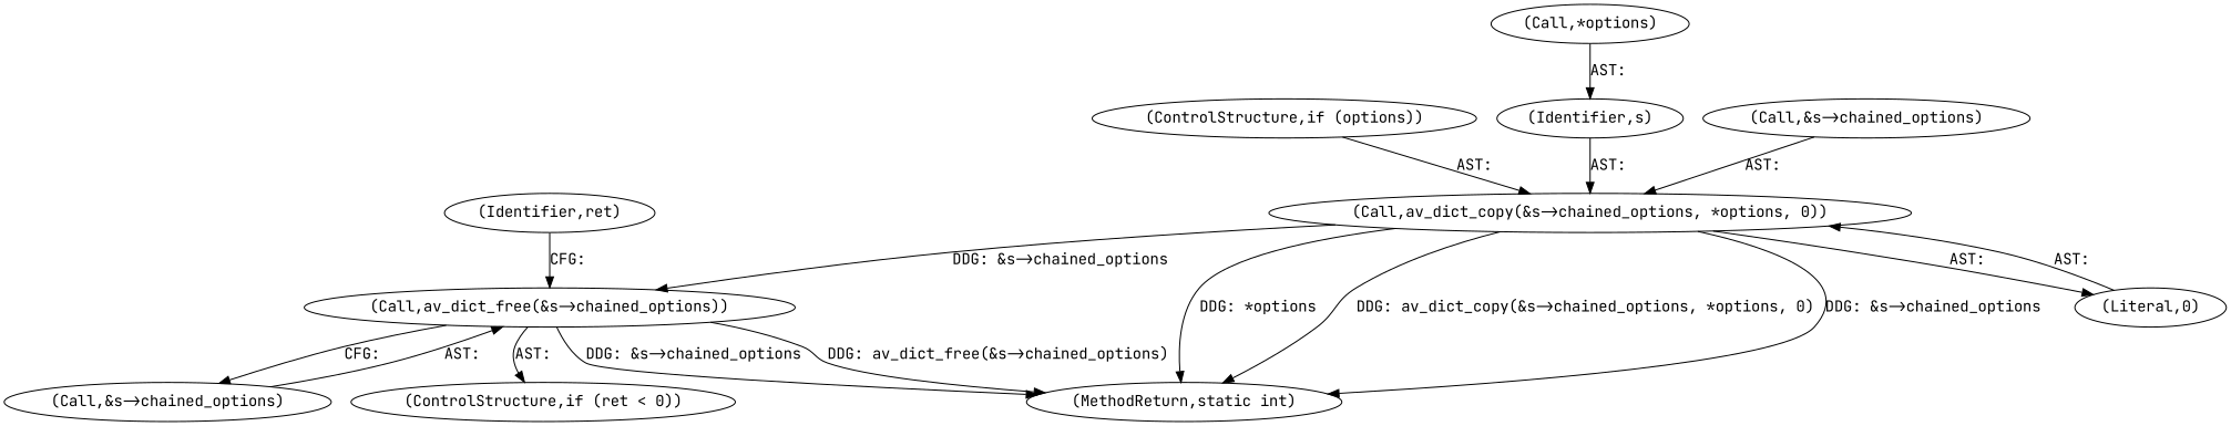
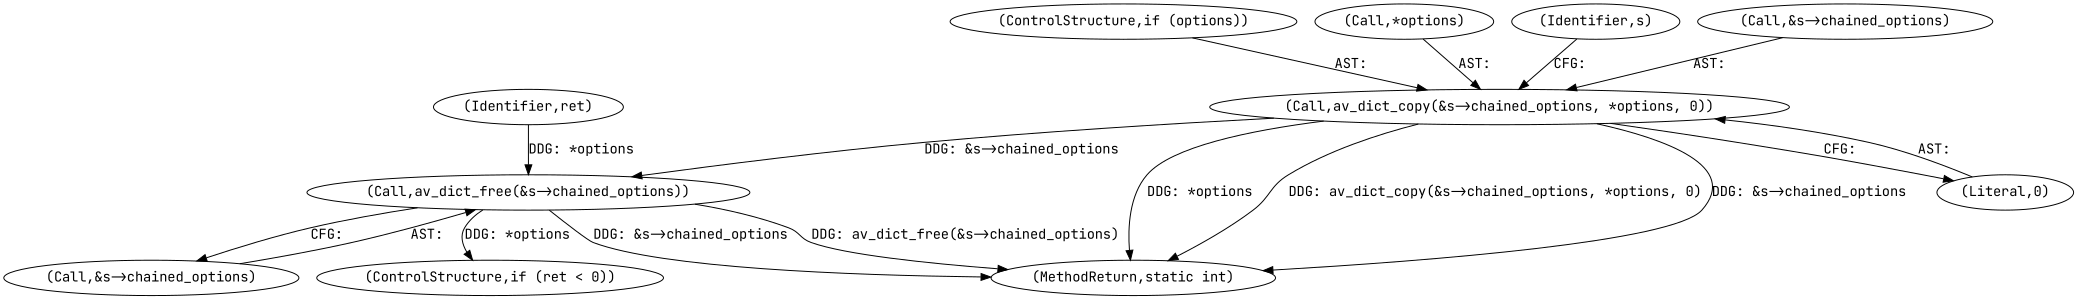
  digraph {
    fontname="JetBrains Mono"
    node [fontname="JetBrains Mono"]
    edge [fontname="JetBrains Mono"]
    n1 [label="(Call,av_dict_copy(&s->chained_options, *options, 0))"]
    n2 [label="(Call,av_dict_free(&s->chained_options))"]
    n3 [label="(MethodReturn,static int)"]
    n4 [label="(Literal,0)"]
    n5 [label="(Call,&s->chained_options)"]
    n6 [label="(ControlStructure,if (ret < 0))"]
    n7 [label="(ControlStructure,if (options))"]
    n8 [label="(Call,*options)"]
    n9 [label="(Identifier,ret)"]
    n10 [label="(Identifier,s)"]
    n11 [label="(Call,&s->chained_options)"]
    n1 -> n2 [label="DDG: &s->chained_options"]
    n1 -> n3 [label="DDG: *options"]
    n1 -> n3 [label="DDG: av_dict_copy(&s->chained_options, *options, 0)"]
    n1 -> n3 [label="DDG: &s->chained_options"]
-   n1 -> n4 [label="AST: "]
+   n1 -> n4 [label="CFG: "]
    n2 -> n3 [label="DDG: &s->chained_options"]
    n2 -> n3 [label="DDG: av_dict_free(&s->chained_options)"]
    n2 -> n5 [label="CFG: "]
-   n2 -> n6 [label="AST: "]
+   n2 -> n6 [label="DDG: *options"]
    n4 -> n1 [label="AST: "]
    n5 -> n2 [label="AST: "]
    n7 -> n1 [label="AST: "]
-   n8 -> n10 [label="AST: "]
-   n9 -> n2 [label="CFG: "]
-   n10 -> n1 [label="AST: "]
+   n8 -> n1 [label="AST: "]
+   n9 -> n2 [label="DDG: *options"]
+   n10 -> n1 [label="CFG: "]
    n11 -> n1 [label="AST: "]
  }
